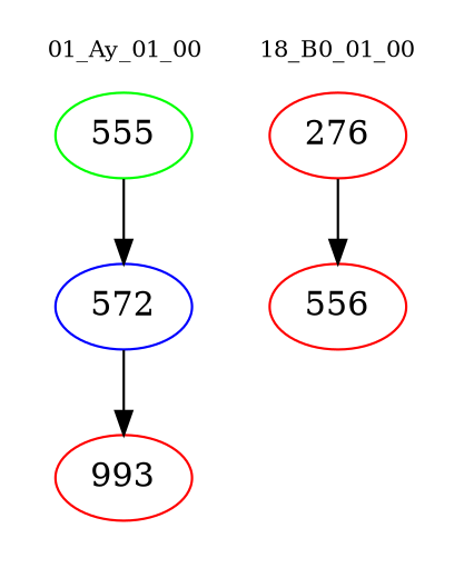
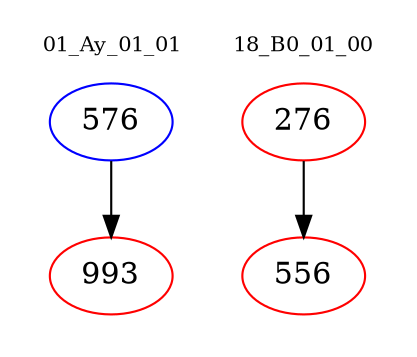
  digraph {
    node [color=red]
    edge [color=black]
-   n1 [color=green label=555]
-   n2 [color=blue label=572]
+   n2 [color=blue label=576]
    n3 [label=993]
    n4 [label=276]
    n5 [label=556]
    subgraph cluster_1 {
      color=white
      fontsize=10
-     label="01_Ay_01_00"
-     n1
+     label="01_Ay_01_01"
      n2
      n3
    }
    subgraph cluster_2 {
      color=white
      fontsize=10
      label="18_B0_01_00"
      n4
      n5
    }
-   n1 -> n2
    n2 -> n3
    n4 -> n5
  }
